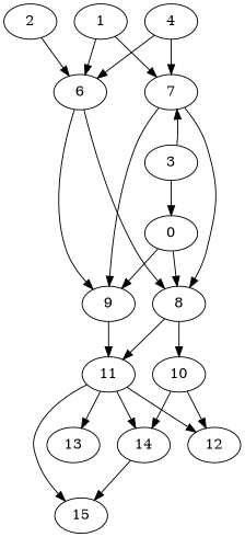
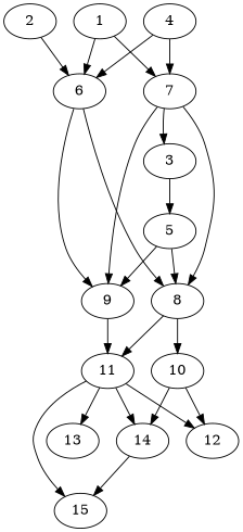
  digraph {
    node [alpha=0.08]
    1 [expect_size=36465664]
    6 [alpha=0.11 expect_size=48630784]
    7 [alpha=0.06 expect_size=42991616]
    8 [alpha=0.07 expect_size=25265152]
    9 [alpha=0.06 expect_size=13443072]
    10 [alpha=0.10 expect_size=48253952]
    11 [alpha=0.02 expect_size=47337472]
    2 [alpha=0.04 expect_size=49925120]
    3 [alpha=0.18 expect_size=45265920]
-   5 [alpha=0.04 expect_size=6711296 label=0]
+   5 [alpha=0.04 expect_size=6711296]
    4 [alpha=0.09 expect_size=33533952]
    12 [expect_size=18051072]
    14 [alpha=0.19 expect_size=22686720]
    15 [alpha=0.14 expect_size=44688384]
    13 [alpha=0.11 expect_size=27288576]
    1 -> 6
    1 -> 7
    6 -> 8
    6 -> 9
    7 -> 8
    7 -> 9
    8 -> 10
    8 -> 11
    9 -> 11
    10 -> 12
    10 -> 14
    11 -> 12
    11 -> 14
    11 -> 15
    11 -> 13
    2 -> 6
-   3 -> 7
+   7 -> 3
    3 -> 5
    5 -> 8
    5 -> 9
    4 -> 6
    4 -> 7
    14 -> 15
  }
